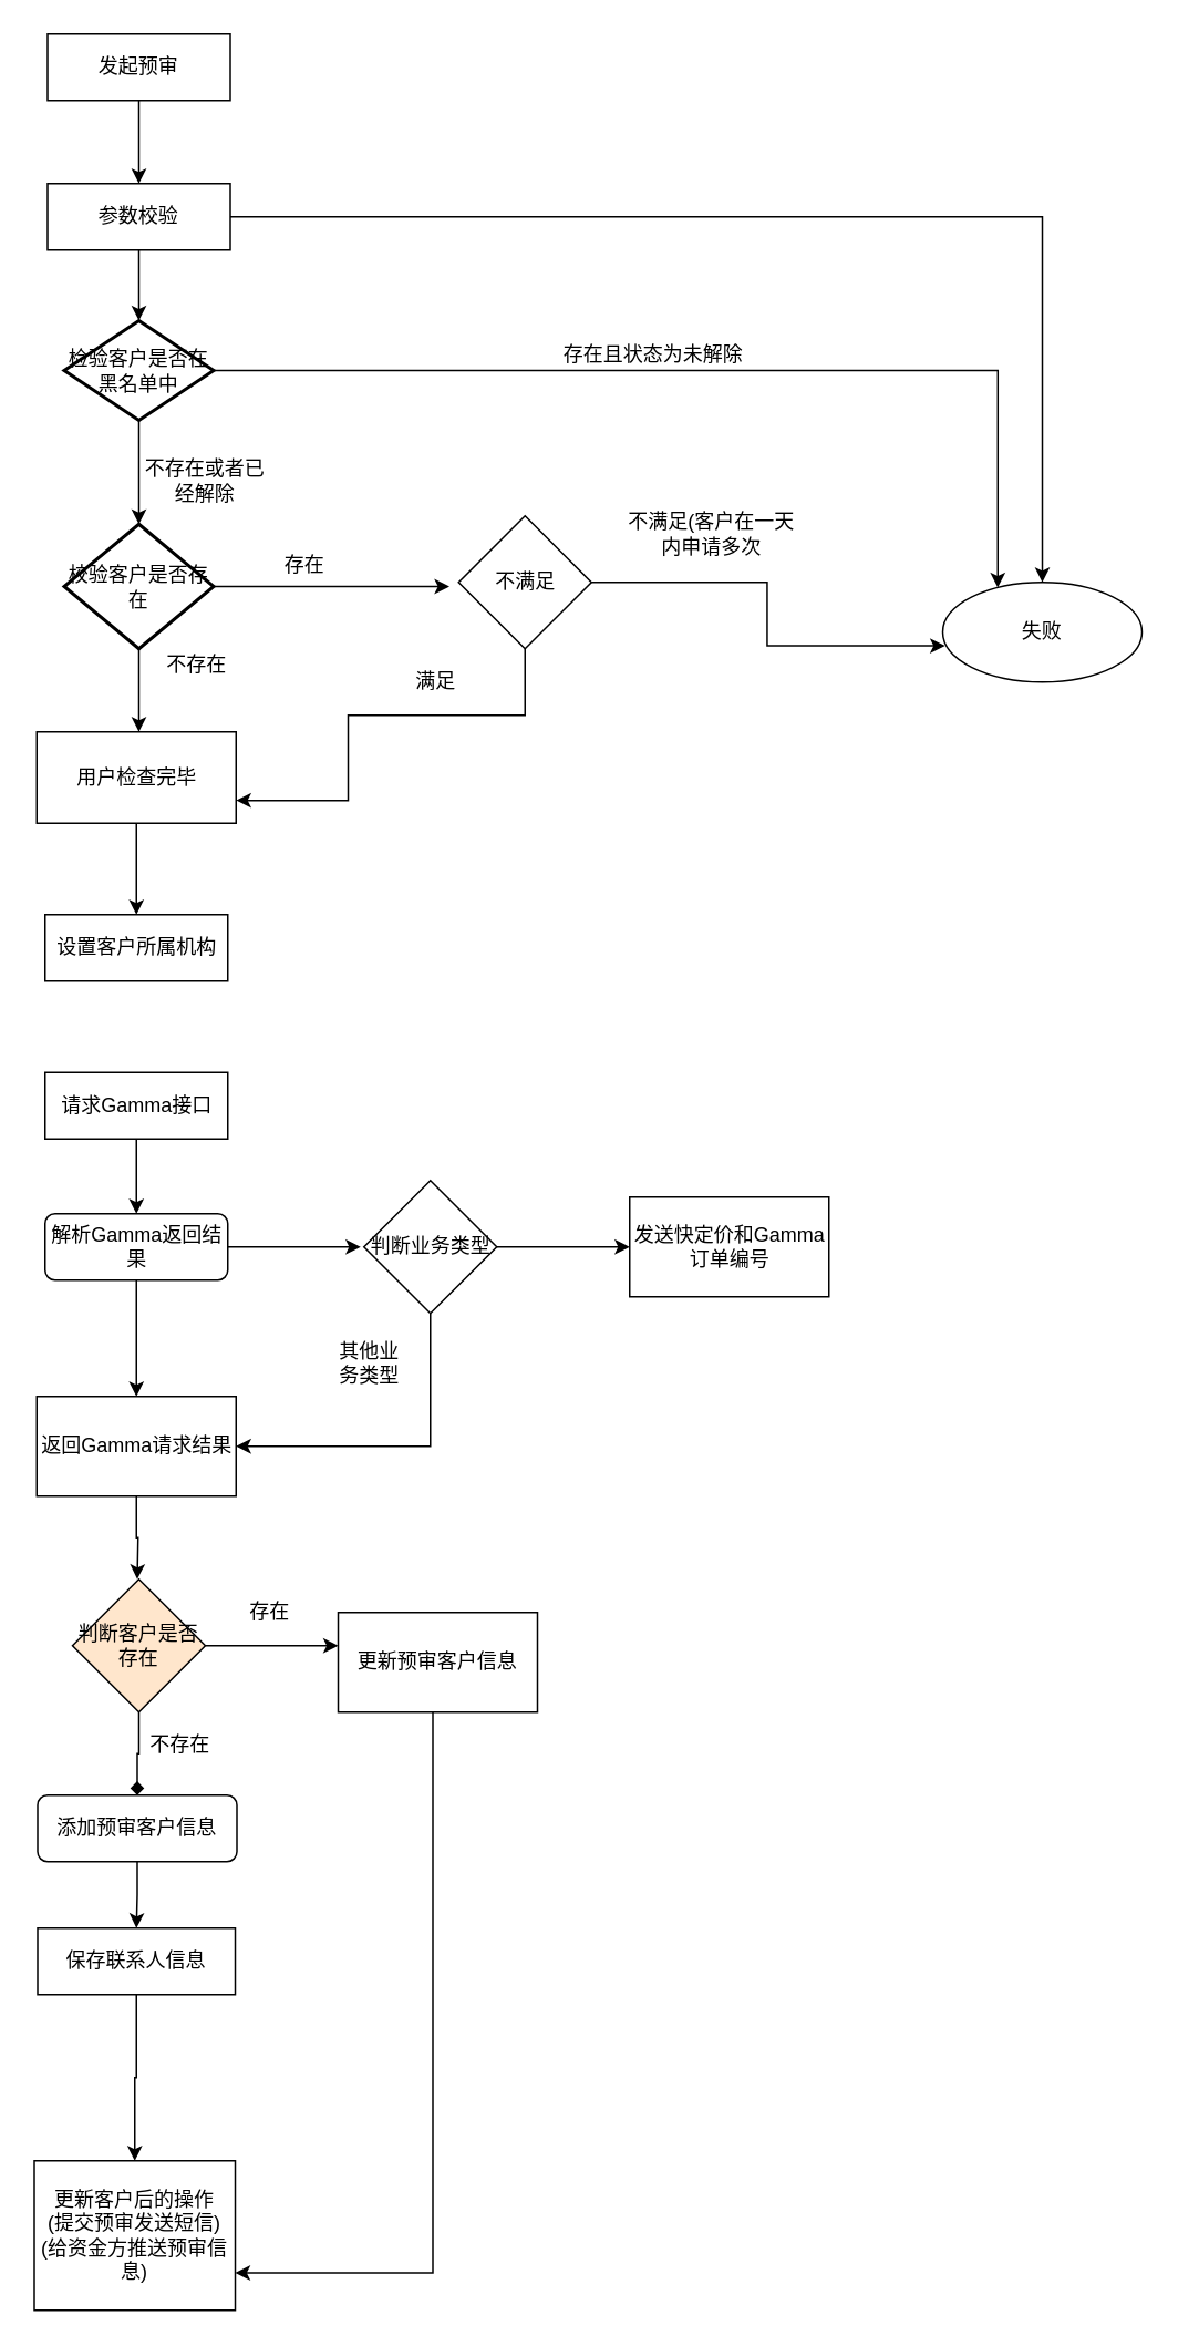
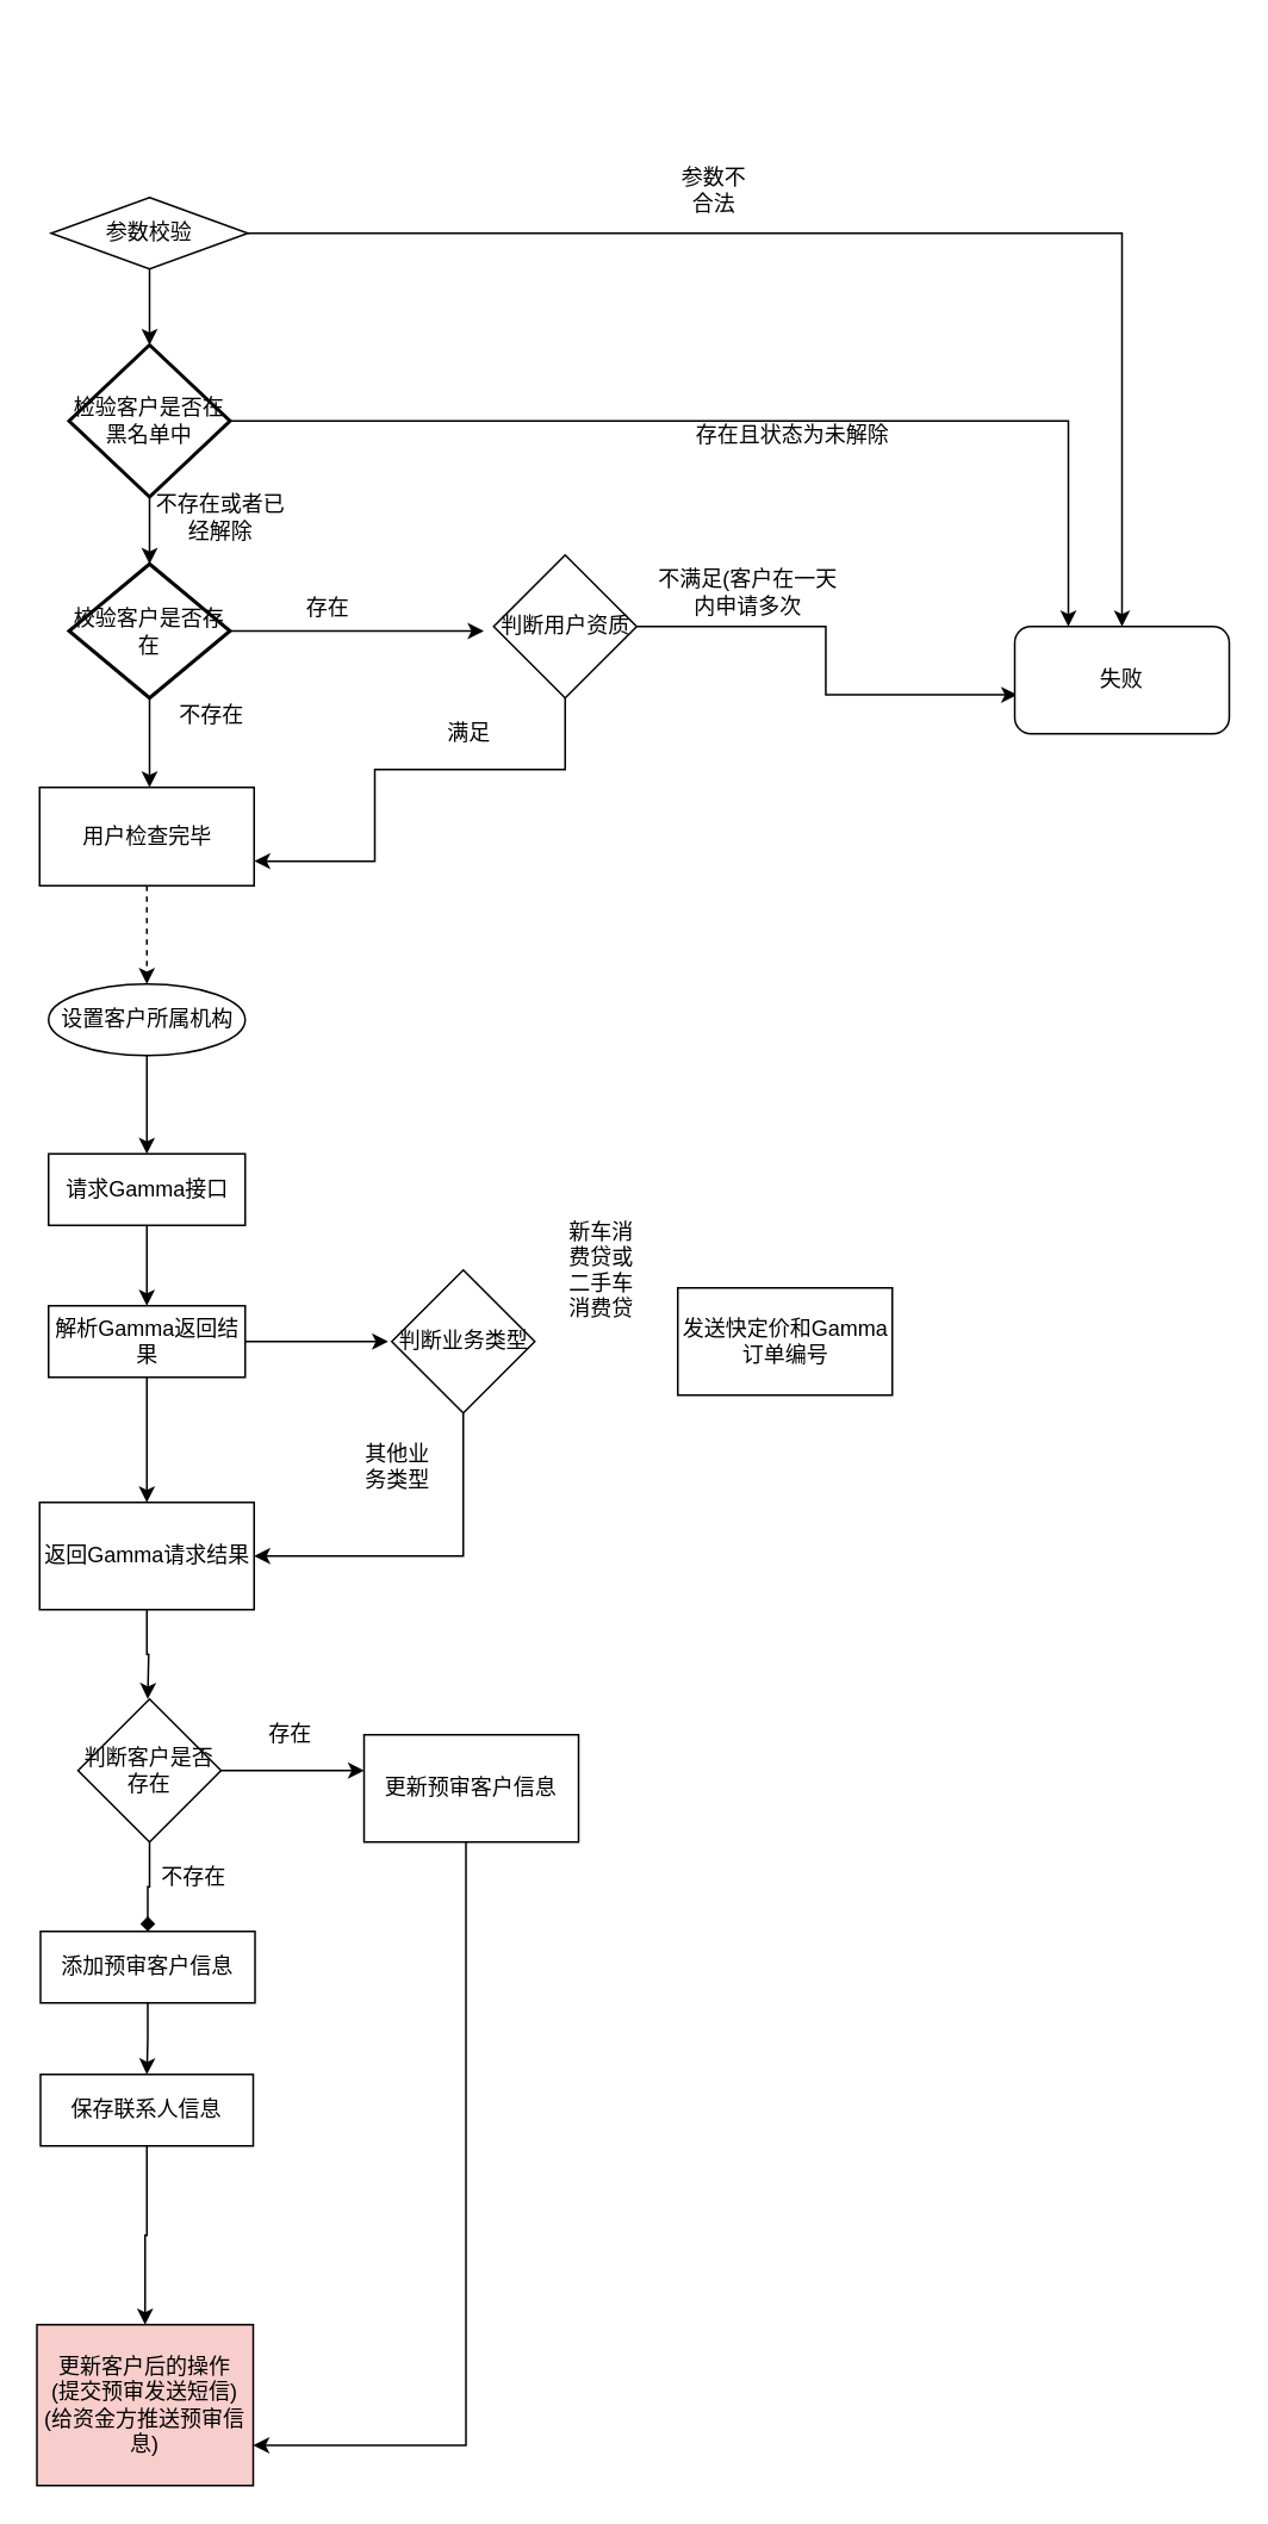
  <mxCell id="0" />
  <mxCell id="1" parent="0" />
- <mxCell id="2" value="" style="edgeStyle=orthogonalEdgeStyle;rounded=0;orthogonalLoop=1;jettySize=auto;html=1;" edge="1" parent="1" source="3" target="6"><mxGeometry relative="1" as="geometry" /></mxCell>
- <mxCell id="3" value="发起预审" style="rounded=0;whiteSpace=wrap;html=1;" vertex="1" parent="1"><mxGeometry x="28" y="20" width="110" height="40" as="geometry" /></mxCell>
  <mxCell id="4" value="" style="edgeStyle=orthogonalEdgeStyle;rounded=0;orthogonalLoop=1;jettySize=auto;html=1;" edge="1" parent="1" source="6" target="16"><mxGeometry relative="1" as="geometry" /></mxCell>
  <mxCell id="5" style="edgeStyle=orthogonalEdgeStyle;rounded=0;orthogonalLoop=1;jettySize=auto;html=1;" edge="1" parent="1" source="6" target="28"><mxGeometry relative="1" as="geometry" /></mxCell>
- <mxCell id="6" value="参数校验" style="rounded=0;whiteSpace=wrap;html=1;" vertex="1" parent="1"><mxGeometry x="28" y="110" width="110" height="40" as="geometry" /></mxCell>
- <mxCell id="8" value="设置客户所属机构" style="rounded=0;whiteSpace=wrap;html=1;" vertex="1" parent="1"><mxGeometry x="26.5" y="550" width="110" height="40" as="geometry" /></mxCell>
+ <mxCell id="6" value="参数校验" style="rhombus;whiteSpace=wrap;html=1;" vertex="1" parent="1"><mxGeometry x="28" y="110" width="110" height="40" as="geometry" /></mxCell>
+ <mxCell id="7" value="" style="edgeStyle=orthogonalEdgeStyle;rounded=0;orthogonalLoop=1;jettySize=auto;html=1;" edge="1" parent="1" source="8" target="10"><mxGeometry relative="1" as="geometry" /></mxCell>
+ <mxCell id="8" value="设置客户所属机构" style="ellipse;whiteSpace=wrap;html=1;" vertex="1" parent="1"><mxGeometry x="26.5" y="550" width="110" height="40" as="geometry" /></mxCell>
  <mxCell id="9" value="" style="edgeStyle=orthogonalEdgeStyle;rounded=0;orthogonalLoop=1;jettySize=auto;html=1;" edge="1" parent="1" source="10" target="13"><mxGeometry relative="1" as="geometry" /></mxCell>
  <mxCell id="10" value="请求Gamma接口" style="rounded=0;whiteSpace=wrap;html=1;" vertex="1" parent="1"><mxGeometry x="26.5" y="645" width="110" height="40" as="geometry" /></mxCell>
  <mxCell id="11" value="" style="edgeStyle=orthogonalEdgeStyle;rounded=0;orthogonalLoop=1;jettySize=auto;html=1;" edge="1" parent="1" source="13"><mxGeometry relative="1" as="geometry"><mxPoint x="216.5" y="750" as="targetPoint" /></mxGeometry></mxCell>
  <mxCell id="12" value="" style="edgeStyle=orthogonalEdgeStyle;rounded=0;orthogonalLoop=1;jettySize=auto;html=1;" edge="1" parent="1" source="13" target="37"><mxGeometry relative="1" as="geometry" /></mxCell>
- <mxCell id="13" value="解析Gamma返回结果" style="whiteSpace=wrap;html=1;rounded=1;" vertex="1" parent="1"><mxGeometry x="26.5" y="730" width="110" height="40" as="geometry" /></mxCell>
+ <mxCell id="13" value="解析Gamma返回结果" style="rounded=0;whiteSpace=wrap;html=1;" vertex="1" parent="1"><mxGeometry x="26.5" y="730" width="110" height="40" as="geometry" /></mxCell>
  <mxCell id="14" value="" style="edgeStyle=orthogonalEdgeStyle;rounded=0;orthogonalLoop=1;jettySize=auto;html=1;" edge="1" parent="1" source="16" target="19"><mxGeometry relative="1" as="geometry" /></mxCell>
  <mxCell id="15" style="edgeStyle=orthogonalEdgeStyle;rounded=0;orthogonalLoop=1;jettySize=auto;html=1;exitX=1;exitY=0.5;exitDx=0;exitDy=0;exitPerimeter=0;entryX=0.25;entryY=0;entryDx=0;entryDy=0;" edge="1" parent="1" source="16" target="28"><mxGeometry relative="1" as="geometry" /></mxCell>
- <mxCell id="16" value="&lt;span style=&quot;white-space: normal&quot;&gt;检验客户是否在黑名单中&lt;/span&gt;" style="strokeWidth=2;html=1;shape=mxgraph.flowchart.decision;whiteSpace=wrap;" vertex="1" parent="1"><mxGeometry x="38" y="192.5" width="90" height="60" as="geometry" /></mxCell>
+ <mxCell id="16" value="&lt;span style=&quot;white-space: normal&quot;&gt;检验客户是否在黑名单中&lt;/span&gt;" style="strokeWidth=2;html=1;shape=mxgraph.flowchart.decision;whiteSpace=wrap;" vertex="1" parent="1"><mxGeometry x="38" y="192.5" width="90" height="85" as="geometry" /></mxCell>
  <mxCell id="17" value="" style="edgeStyle=orthogonalEdgeStyle;rounded=0;orthogonalLoop=1;jettySize=auto;html=1;entryX=0.5;entryY=0;entryDx=0;entryDy=0;" edge="1" parent="1" source="19"><mxGeometry relative="1" as="geometry"><mxPoint x="83" y="440" as="targetPoint" /></mxGeometry></mxCell>
  <mxCell id="18" style="edgeStyle=orthogonalEdgeStyle;rounded=0;orthogonalLoop=1;jettySize=auto;html=1;" edge="1" parent="1" source="19"><mxGeometry relative="1" as="geometry"><mxPoint x="270" y="352.5" as="targetPoint" /></mxGeometry></mxCell>
  <mxCell id="19" value="校验客户是否存在" style="strokeWidth=2;html=1;shape=mxgraph.flowchart.decision;whiteSpace=wrap;" vertex="1" parent="1"><mxGeometry x="38" y="315" width="90" height="75" as="geometry" /></mxCell>
- <mxCell id="20" value="存在且状态为未解除" style="text;html=1;strokeColor=none;fillColor=none;align=center;verticalAlign=middle;whiteSpace=wrap;rounded=0;" vertex="1" parent="1"><mxGeometry x="293" y="203" width="200" height="20" as="geometry" /></mxCell>
- <mxCell id="21" value="" style="edgeStyle=orthogonalEdgeStyle;rounded=0;orthogonalLoop=1;jettySize=auto;html=1;" edge="1" parent="1" source="22" target="8"><mxGeometry relative="1" as="geometry" /></mxCell>
+ <mxCell id="20" value="存在且状态为未解除" style="text;html=1;strokeColor=none;fillColor=none;align=center;verticalAlign=middle;whiteSpace=wrap;rounded=0;" vertex="1" parent="1"><mxGeometry x="343" y="233" width="200" height="20" as="geometry" /></mxCell>
+ <mxCell id="21" value="" style="edgeStyle=orthogonalEdgeStyle;rounded=0;orthogonalLoop=1;jettySize=auto;html=1;dashed=1;" edge="1" parent="1" source="22" target="8"><mxGeometry relative="1" as="geometry" /></mxCell>
  <mxCell id="22" value="用户检查完毕" style="rounded=0;whiteSpace=wrap;html=1;" vertex="1" parent="1"><mxGeometry x="21.5" y="440" width="120" height="55" as="geometry" /></mxCell>
  <mxCell id="23" value="不存在" style="text;html=1;strokeColor=none;fillColor=none;align=center;verticalAlign=middle;whiteSpace=wrap;rounded=0;" vertex="1" parent="1"><mxGeometry x="98" y="390" width="40" height="20" as="geometry" /></mxCell>
  <mxCell id="24" value="存在" style="text;html=1;strokeColor=none;fillColor=none;align=center;verticalAlign=middle;whiteSpace=wrap;rounded=0;" vertex="1" parent="1"><mxGeometry x="163" y="330" width="40" height="20" as="geometry" /></mxCell>
  <mxCell id="25" style="edgeStyle=orthogonalEdgeStyle;rounded=0;orthogonalLoop=1;jettySize=auto;html=1;entryX=1;entryY=0.75;entryDx=0;entryDy=0;" edge="1" parent="1" source="27" target="22"><mxGeometry relative="1" as="geometry"><Array as="points"><mxPoint x="316" y="430" /><mxPoint x="209" y="430" /><mxPoint x="209" y="481" /></Array></mxGeometry></mxCell>
  <mxCell id="26" style="edgeStyle=orthogonalEdgeStyle;rounded=0;orthogonalLoop=1;jettySize=auto;html=1;exitX=1;exitY=0.5;exitDx=0;exitDy=0;entryX=0.012;entryY=0.637;entryDx=0;entryDy=0;entryPerimeter=0;" edge="1" parent="1" source="27" target="28"><mxGeometry relative="1" as="geometry" /></mxCell>
- <mxCell id="27" value="&lt;span style=&quot;white-space: normal&quot;&gt;不满足&lt;/span&gt;" style="rhombus;whiteSpace=wrap;html=1;" vertex="1" parent="1"><mxGeometry x="275.5" y="310" width="80" height="80" as="geometry" /></mxCell>
- <mxCell id="28" value="失败" style="ellipse;whiteSpace=wrap;html=1;" vertex="1" parent="1"><mxGeometry x="567" y="350" width="120" height="60" as="geometry" /></mxCell>
- <mxCell id="29" value="不满足(客户在一天内申请多次" style="text;html=1;strokeColor=none;fillColor=none;align=center;verticalAlign=middle;whiteSpace=wrap;rounded=0;" vertex="1" parent="1"><mxGeometry x="373" y="288.5" width="110" height="64" as="geometry" /></mxCell>
+ <mxCell id="27" value="&lt;span style=&quot;white-space: normal&quot;&gt;判断用户资质&lt;/span&gt;" style="rhombus;whiteSpace=wrap;html=1;" vertex="1" parent="1"><mxGeometry x="275.5" y="310" width="80" height="80" as="geometry" /></mxCell>
+ <mxCell id="28" value="失败" style="rounded=1;whiteSpace=wrap;html=1;" vertex="1" parent="1"><mxGeometry x="567" y="350" width="120" height="60" as="geometry" /></mxCell>
+ <mxCell id="29" value="不满足(客户在一天内申请多次" style="text;html=1;strokeColor=none;fillColor=none;align=center;verticalAlign=middle;whiteSpace=wrap;rounded=0;" vertex="1" parent="1"><mxGeometry x="363" y="298.5" width="110" height="64" as="geometry" /></mxCell>
  <mxCell id="30" value="不存在或者已经解除" style="text;html=1;strokeColor=none;fillColor=none;align=center;verticalAlign=middle;whiteSpace=wrap;rounded=0;" vertex="1" parent="1"><mxGeometry x="83" y="278.5" width="80" height="20" as="geometry" /></mxCell>
  <mxCell id="31" value="满足" style="text;html=1;strokeColor=none;fillColor=none;align=center;verticalAlign=middle;whiteSpace=wrap;rounded=0;" vertex="1" parent="1"><mxGeometry x="241.5" y="400" width="40" height="20" as="geometry" /></mxCell>
+ <mxCell id="32" value="参数不合法" style="text;html=1;strokeColor=none;fillColor=none;align=center;verticalAlign=middle;whiteSpace=wrap;rounded=0;" vertex="1" parent="1"><mxGeometry x="378.5" y="96" width="40" height="20" as="geometry" /></mxCell>
  <mxCell id="33" style="edgeStyle=orthogonalEdgeStyle;rounded=0;orthogonalLoop=1;jettySize=auto;html=1;entryX=1;entryY=0.5;entryDx=0;entryDy=0;" edge="1" parent="1" source="35" target="37"><mxGeometry relative="1" as="geometry"><Array as="points"><mxPoint x="258.5" y="870" /></Array></mxGeometry></mxCell>
- <mxCell id="34" value="" style="edgeStyle=orthogonalEdgeStyle;rounded=0;orthogonalLoop=1;jettySize=auto;html=1;" edge="1" parent="1" source="35" target="38"><mxGeometry relative="1" as="geometry" /></mxCell>
  <mxCell id="35" value="判断业务类型" style="rhombus;whiteSpace=wrap;html=1;" vertex="1" parent="1"><mxGeometry x="218.5" y="710" width="80" height="80" as="geometry" /></mxCell>
  <mxCell id="36" value="" style="edgeStyle=orthogonalEdgeStyle;rounded=0;orthogonalLoop=1;jettySize=auto;html=1;" edge="1" parent="1" source="37"><mxGeometry relative="1" as="geometry"><mxPoint x="82" y="950" as="targetPoint" /></mxGeometry></mxCell>
  <mxCell id="37" value="返回Gamma请求结果" style="rounded=0;whiteSpace=wrap;html=1;" vertex="1" parent="1"><mxGeometry x="21.5" y="840" width="120" height="60" as="geometry" /></mxCell>
  <mxCell id="38" value="发送快定价和Gamma订单编号" style="rounded=0;whiteSpace=wrap;html=1;" vertex="1" parent="1"><mxGeometry x="378.5" y="720" width="120" height="60" as="geometry" /></mxCell>
+ <mxCell id="39" value="新车消费贷或二手车消费贷" style="text;html=1;strokeColor=none;fillColor=none;align=center;verticalAlign=middle;whiteSpace=wrap;rounded=0;" vertex="1" parent="1"><mxGeometry x="315.5" y="700" width="40" height="20" as="geometry" /></mxCell>
  <mxCell id="40" value="其他业务类型" style="text;html=1;strokeColor=none;fillColor=none;align=center;verticalAlign=middle;whiteSpace=wrap;rounded=0;" vertex="1" parent="1"><mxGeometry x="201.5" y="810" width="40" height="20" as="geometry" /></mxCell>
  <mxCell id="41" value="" style="edgeStyle=orthogonalEdgeStyle;rounded=0;orthogonalLoop=1;jettySize=auto;html=1;" edge="1" parent="1" source="43"><mxGeometry relative="1" as="geometry"><mxPoint x="203" y="990" as="targetPoint" /></mxGeometry></mxCell>
  <mxCell id="42" style="edgeStyle=orthogonalEdgeStyle;rounded=0;orthogonalLoop=1;jettySize=auto;html=1;exitX=0.5;exitY=1;exitDx=0;exitDy=0;entryX=0.5;entryY=0;entryDx=0;entryDy=0;endArrow=diamond;" edge="1" parent="1" source="43" target="49"><mxGeometry relative="1" as="geometry" /></mxCell>
- <mxCell id="43" value="判断客户是否存在" style="rhombus;whiteSpace=wrap;html=1;fillColor=#ffe6cc;" vertex="1" parent="1"><mxGeometry x="43" y="950" width="80" height="80" as="geometry" /></mxCell>
+ <mxCell id="43" value="判断客户是否存在" style="rhombus;whiteSpace=wrap;html=1;" vertex="1" parent="1"><mxGeometry x="43" y="950" width="80" height="80" as="geometry" /></mxCell>
  <mxCell id="44" value="存在" style="text;html=1;strokeColor=none;fillColor=none;align=center;verticalAlign=middle;whiteSpace=wrap;rounded=0;" vertex="1" parent="1"><mxGeometry x="141.5" y="960" width="40" height="20" as="geometry" /></mxCell>
  <mxCell id="45" style="edgeStyle=orthogonalEdgeStyle;rounded=0;orthogonalLoop=1;jettySize=auto;html=1;entryX=1;entryY=0.75;entryDx=0;entryDy=0;" edge="1" parent="1" source="46" target="52"><mxGeometry relative="1" as="geometry"><Array as="points"><mxPoint x="260" y="1368" /></Array></mxGeometry></mxCell>
  <mxCell id="46" value="更新预审客户信息" style="rounded=0;whiteSpace=wrap;html=1;" vertex="1" parent="1"><mxGeometry x="203" y="970" width="120" height="60" as="geometry" /></mxCell>
  <mxCell id="47" value="不存在" style="text;html=1;strokeColor=none;fillColor=none;align=center;verticalAlign=middle;whiteSpace=wrap;rounded=0;" vertex="1" parent="1"><mxGeometry x="88" y="1040" width="40" height="20" as="geometry" /></mxCell>
  <mxCell id="48" value="" style="edgeStyle=orthogonalEdgeStyle;rounded=0;orthogonalLoop=1;jettySize=auto;html=1;" edge="1" parent="1" source="49" target="51"><mxGeometry relative="1" as="geometry" /></mxCell>
- <mxCell id="49" value="添加预审客户信息" style="whiteSpace=wrap;html=1;rounded=1;" vertex="1" parent="1"><mxGeometry x="22" y="1080" width="120" height="40" as="geometry" /></mxCell>
+ <mxCell id="49" value="添加预审客户信息" style="rounded=0;whiteSpace=wrap;html=1;" vertex="1" parent="1"><mxGeometry x="22" y="1080" width="120" height="40" as="geometry" /></mxCell>
  <mxCell id="50" value="" style="edgeStyle=orthogonalEdgeStyle;rounded=0;orthogonalLoop=1;jettySize=auto;html=1;entryX=0.5;entryY=0;entryDx=0;entryDy=0;" edge="1" parent="1" source="51" target="52"><mxGeometry relative="1" as="geometry"><mxPoint x="81.5" y="1280" as="targetPoint" /></mxGeometry></mxCell>
  <mxCell id="51" value="保存联系人信息" style="rounded=0;whiteSpace=wrap;html=1;" vertex="1" parent="1"><mxGeometry x="22" y="1160" width="119" height="40" as="geometry" /></mxCell>
- <mxCell id="52" value="更新客户后的操作&lt;br&gt;(提交预审发送短信)&lt;br&gt;(给资金方推送预审信息)" style="rounded=0;whiteSpace=wrap;html=1;" vertex="1" parent="1"><mxGeometry x="20" y="1300" width="121" height="90" as="geometry" /></mxCell>
+ <mxCell id="52" value="更新客户后的操作&lt;br&gt;(提交预审发送短信)&lt;br&gt;(给资金方推送预审信息)" style="rounded=0;whiteSpace=wrap;html=1;fillColor=#f8cecc;" vertex="1" parent="1"><mxGeometry x="20" y="1300" width="121" height="90" as="geometry" /></mxCell>
